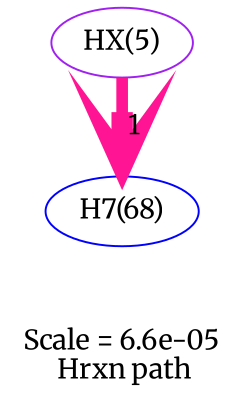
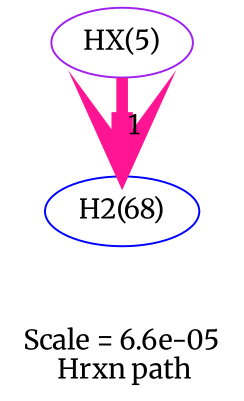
  digraph {
    fontname=Merriweather
    label="Scale = 6.6e-05\l Hrxn path"
    node [fontname=Merriweather]
    n1 [label="HX(5)" color=purple]
-   n2 [label="H7(68)" color=blue]
+   n2 [label="H2(68)" color=blue]
    n1 -> n2 [arrowsize=3 color=deeppink fontname=Merriweather label=" 1" style="setlinewidth(6)" arrowhead=vee]
  }
